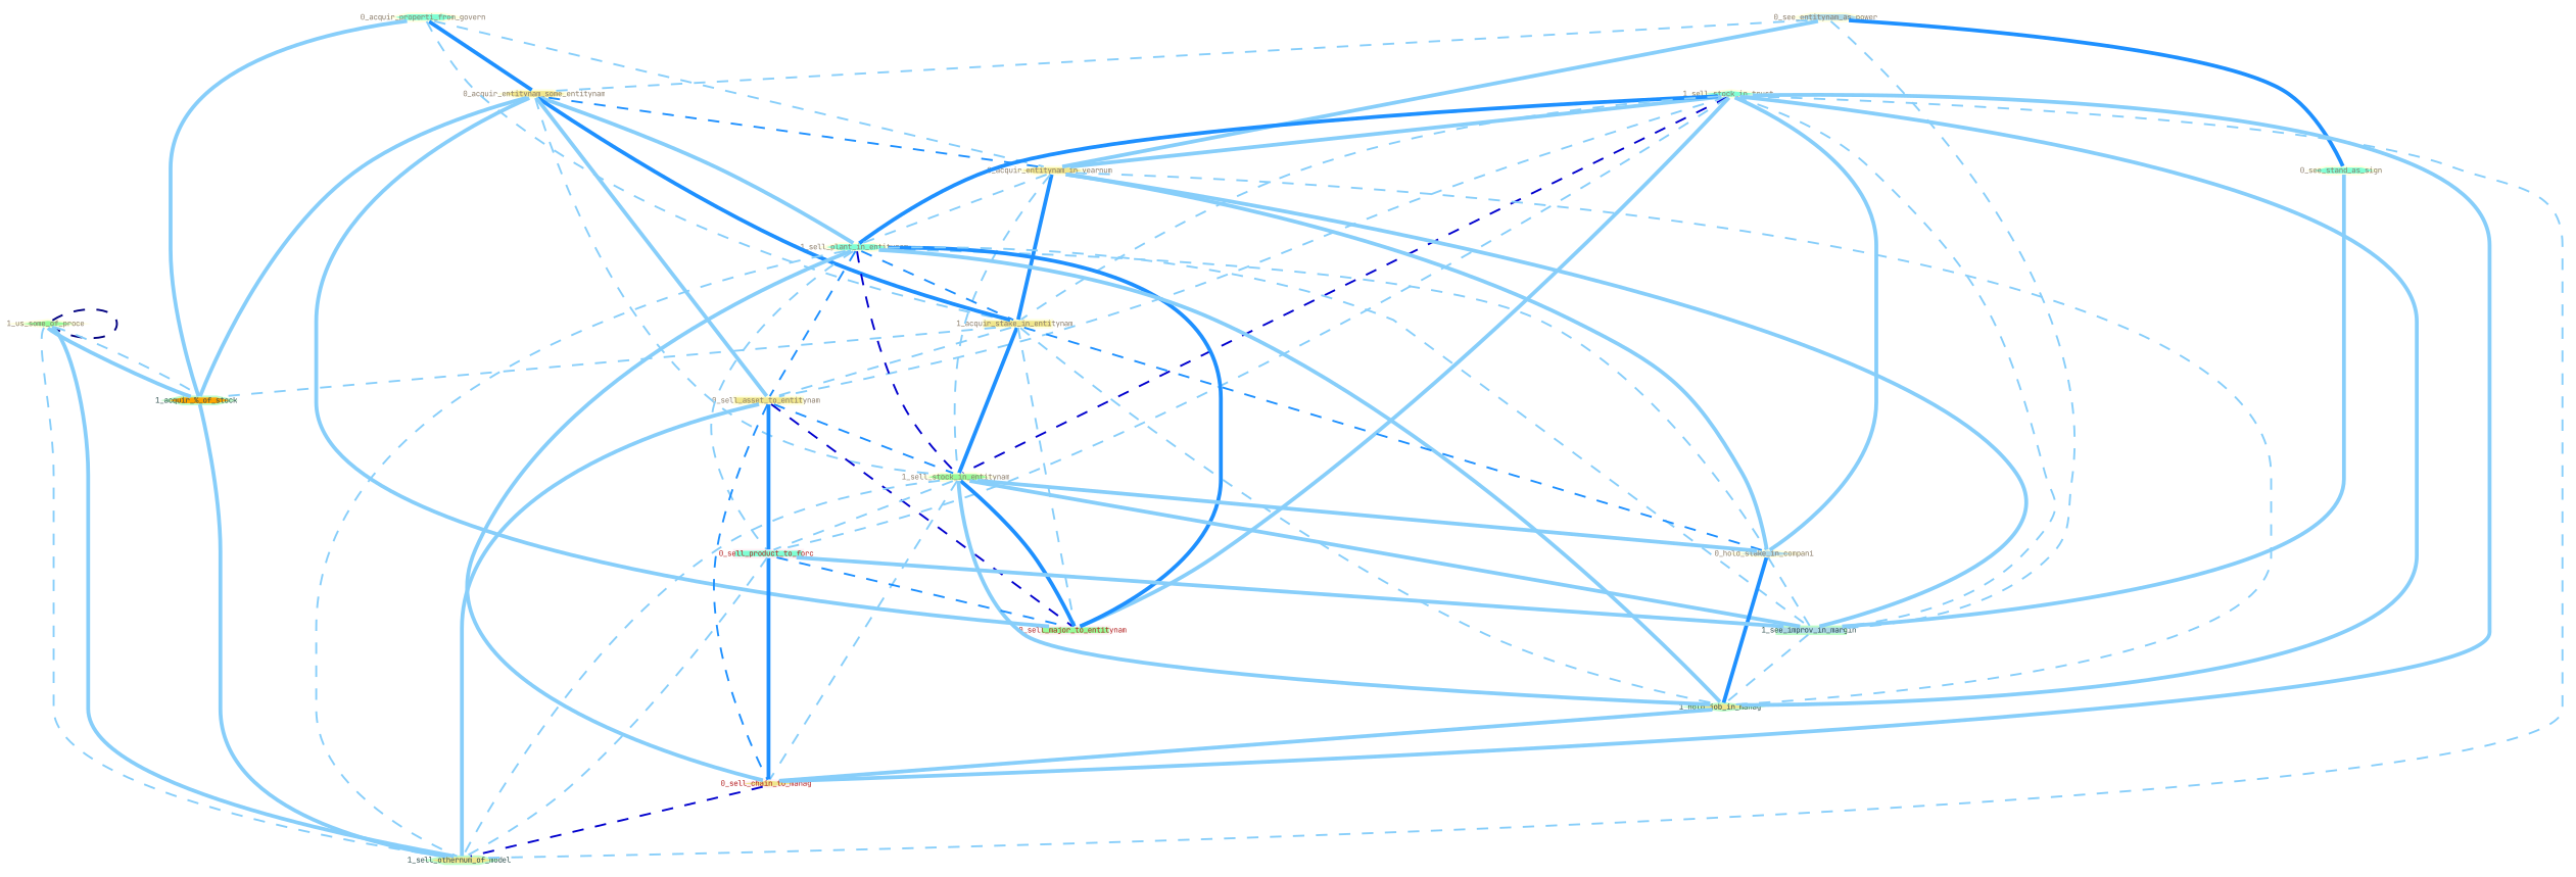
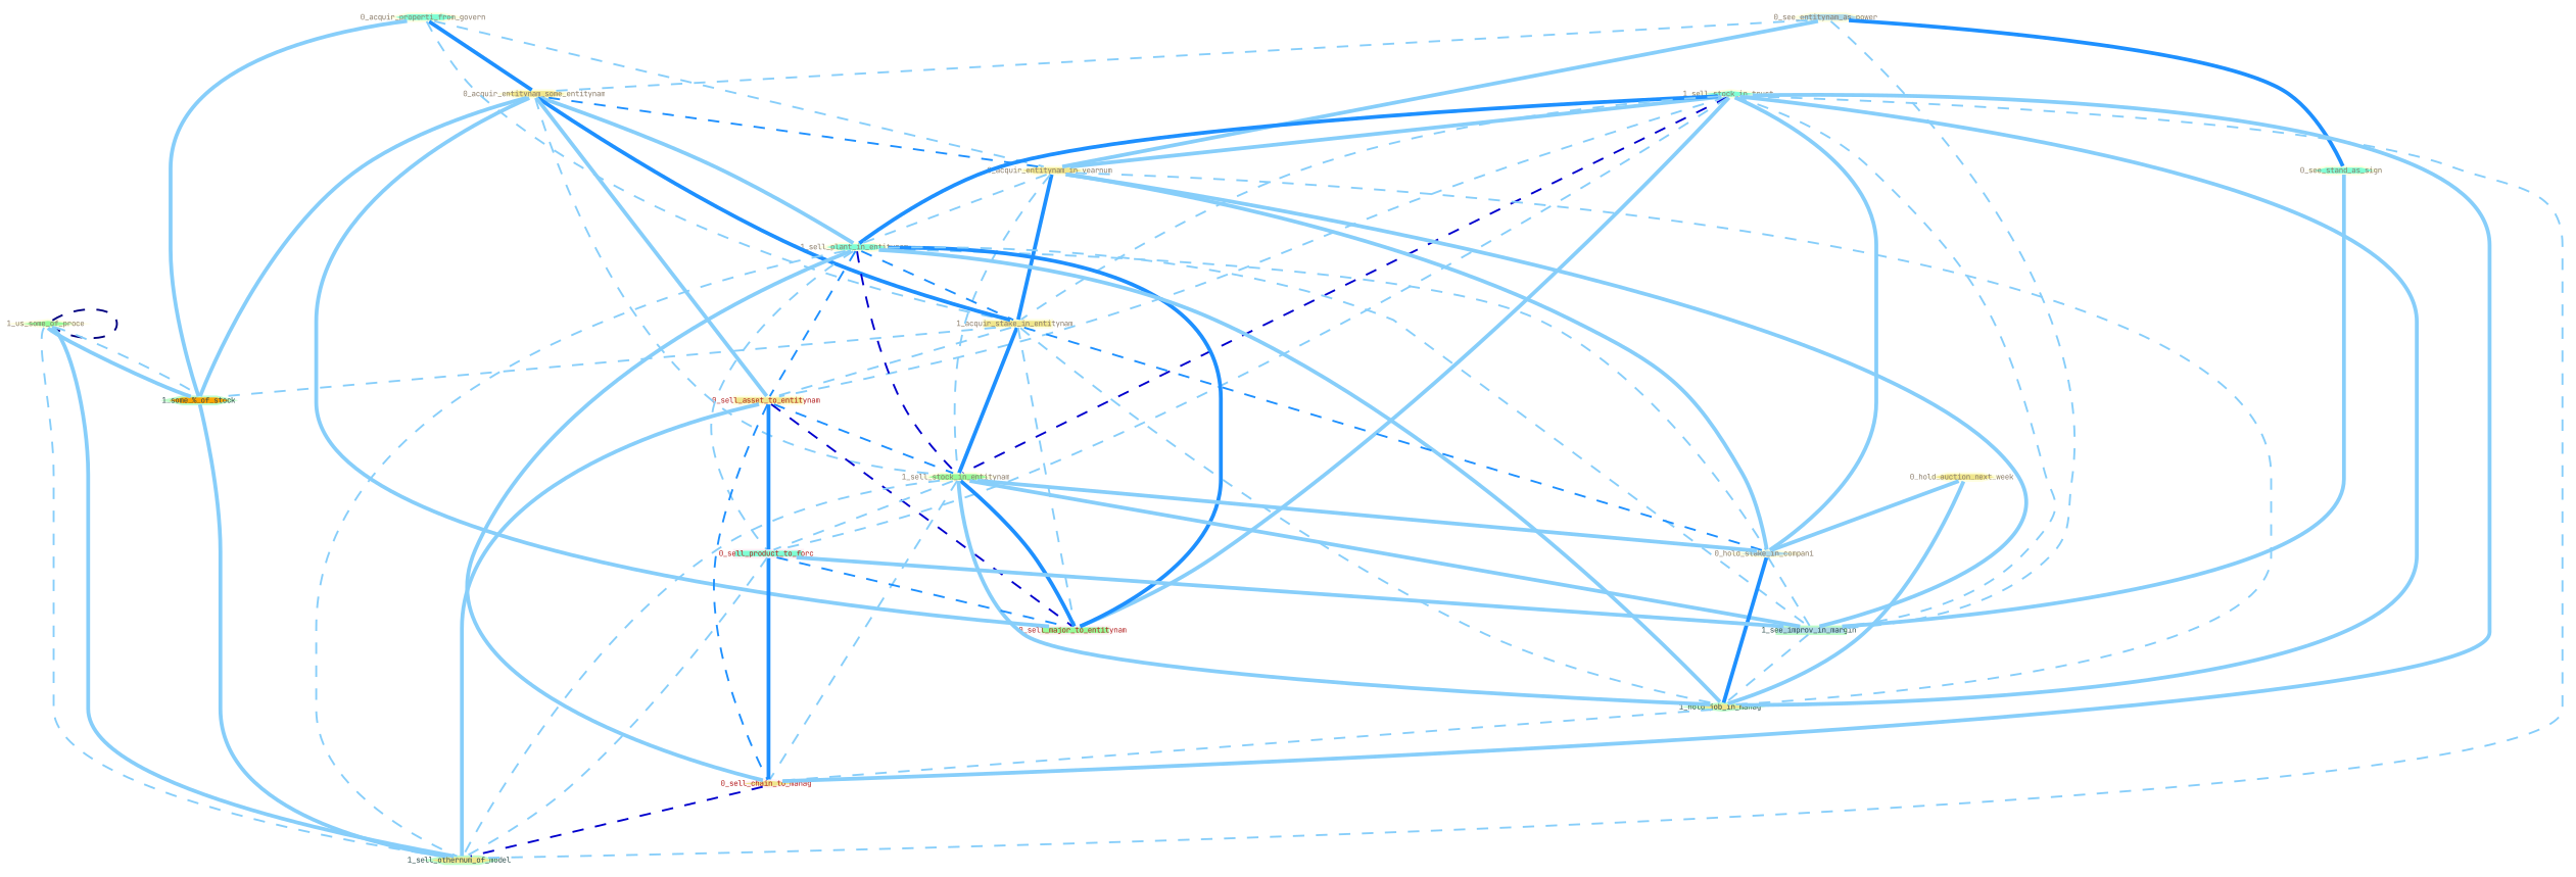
  graph {
    fontname="JetBrains Mono"
    node [color="#ffffe0" fillcolor=khaki fixedsize=true fontcolor="#8b7d6b" fontname="JetBrains Mono" fontsize=4 shape=hexagon style=filled]
    edge [color="#87cefa" fontname="JetBrains Mono" style=dashed w=1]
    "0_see_entitynam_as_power " [fillcolor=lightblue height=.06 width=.5]
    "0_acquir_properti_from_govern " [fillcolor=aquamarine height=.06 width=.5]
    n3 [height=.06 label="0_acquir_entitynam_some_entitynam" width=.5]
    "1_sell_stock_in_trust " [fillcolor=aquamarine height=.06 shape=diamond width=.5]
    "0_acquir_entitynam_in_yearnum " [height=.06 width=.5]
+   "0_hold_auction_next_week " [height=.06 width=.5]
    "0_see_stand_as_sign " [fillcolor=aquamarine height=.06 width=.5]
    "1_sell_plant_in_entitynam " [fillcolor=aquamarine height=.06 width=.5]
    "1_acquir_stake_in_entitynam " [height=.06 shape=box width=.5]
-   "0_sell_asset_to_entitynam " [height=.06 shape=box width=.5]
+   "0_sell_asset_to_entitynam " [fontcolor="#b22222" height=.06 shape=box width=.5]
    "1_us_some_of_proce " [fillcolor=palegreen height=.06 shape=diamond width=.5]
    "1_sell_stock_in_entitynam " [fillcolor=palegreen height=.06 width=.5]
    "0_hold_stake_in_compani " [fillcolor=lightblue height=.06 shape=diamond width=.5]
    "0_sell_product_to_forc " [color="#fff0f5" fillcolor=aquamarine fontcolor="#b22222" height=.06 shape=box width=.5]
    "0_sell_major_to_entitynam " [color="#fff0f5" fillcolor=palegreen fontcolor="#b22222" height=.06 shape=box width=.5]
    "0_sell_chain_to_manag " [color="#fff0f5" fontcolor="#b22222" height=.06 shape=diamond width=.5]
    "1_see_improv_in_margin " [color="#BDFCC9" fillcolor=lightblue fontcolor="#2f4f4f" height=.06 shape=box width=.5]
-   "1_acquir_%_of_stock " [color="#BDFCC9" fillcolor=orange fontcolor="#2f4f4f" height=.06 width=.5]
+   "1_acquir_%_of_stock " [color="#BDFCC9" fillcolor=orange fontcolor="#2f4f4f" height=.06 width=.5 label="1_some_%_of_stock"]
    "1_hold_job_in_manag " [color="#BDFCC9" fontcolor="#2f4f4f" height=.06 shape=diamond width=.5]
    "1_sell_othernum_of_model " [color="#BDFCC9" fontcolor="#2f4f4f" height=.06 width=.5]
    subgraph sub_1 {
      "0_see_entitynam_as_power "
      "0_acquir_properti_from_govern "
      n3
      "1_sell_stock_in_trust "
      "0_acquir_entitynam_in_yearnum "
+     "0_hold_auction_next_week "
      "0_see_stand_as_sign "
      "1_sell_plant_in_entitynam "
      "1_acquir_stake_in_entitynam "
      "0_sell_asset_to_entitynam "
      "1_us_some_of_proce "
      "1_sell_stock_in_entitynam "
      "0_hold_stake_in_compani "
    }
    subgraph sub_2 {
      "0_sell_product_to_forc "
      "0_sell_major_to_entitynam "
      "0_sell_chain_to_manag "
    }
    "0_see_entitynam_as_power " -- n3
    "0_see_entitynam_as_power " -- "0_acquir_entitynam_in_yearnum " [style=bold]
    "0_see_entitynam_as_power " -- "0_see_stand_as_sign " [color="#1e90ff" style=bold w=2]
    "0_see_entitynam_as_power " -- "1_see_improv_in_margin "
    "0_acquir_properti_from_govern " -- n3 [color="#1e90ff" style=bold w=2]
    "0_acquir_properti_from_govern " -- "0_acquir_entitynam_in_yearnum "
    "0_acquir_properti_from_govern " -- "1_acquir_stake_in_entitynam "
    "0_acquir_properti_from_govern " -- "1_acquir_%_of_stock " [style=bold]
    n3 -- "0_acquir_entitynam_in_yearnum " [color="#1e90ff" w=2]
    n3 -- "1_sell_plant_in_entitynam " [style=bold]
    n3 -- "1_acquir_stake_in_entitynam " [color="#1e90ff" style=bold w=2]
    n3 -- "0_sell_asset_to_entitynam " [style=bold]
    n3 -- "1_sell_stock_in_entitynam "
    n3 -- "0_sell_major_to_entitynam " [style=bold]
    n3 -- "1_acquir_%_of_stock " [style=bold]
    "1_sell_stock_in_trust " -- "0_acquir_entitynam_in_yearnum " [style=bold]
    "1_sell_stock_in_trust " -- "1_sell_plant_in_entitynam " [color="#1e90ff" style=bold w=2]
    "1_sell_stock_in_trust " -- "1_acquir_stake_in_entitynam "
    "1_sell_stock_in_trust " -- "0_sell_asset_to_entitynam "
    "1_sell_stock_in_trust " -- "1_sell_stock_in_entitynam " [color="#0000cd" w=3]
    "1_sell_stock_in_trust " -- "0_hold_stake_in_compani " [style=bold]
    "1_sell_stock_in_trust " -- "0_sell_product_to_forc "
    "1_sell_stock_in_trust " -- "0_sell_major_to_entitynam " [style=bold]
    "1_sell_stock_in_trust " -- "0_sell_chain_to_manag " [style=bold]
    "1_sell_stock_in_trust " -- "1_see_improv_in_margin "
    "1_sell_stock_in_trust " -- "1_hold_job_in_manag " [style=bold]
    "1_sell_stock_in_trust " -- "1_sell_othernum_of_model "
    "0_acquir_entitynam_in_yearnum " -- "1_sell_plant_in_entitynam "
    "0_acquir_entitynam_in_yearnum " -- "1_acquir_stake_in_entitynam " [color="#1e90ff" style=bold w=2]
    "0_acquir_entitynam_in_yearnum " -- "1_sell_stock_in_entitynam "
    "0_acquir_entitynam_in_yearnum " -- "0_hold_stake_in_compani " [style=bold]
    "0_acquir_entitynam_in_yearnum " -- "1_see_improv_in_margin " [style=bold]
    "0_acquir_entitynam_in_yearnum " -- "1_hold_job_in_manag "
+   "0_hold_auction_next_week " -- "0_hold_stake_in_compani " [style=bold]
+   "0_hold_auction_next_week " -- "1_hold_job_in_manag " [style=bold]
    "0_see_stand_as_sign " -- "1_see_improv_in_margin " [style=bold]
    "1_sell_plant_in_entitynam " -- "1_acquir_stake_in_entitynam " [color="#1e90ff" w=2]
    "1_sell_plant_in_entitynam " -- "0_sell_asset_to_entitynam " [color="#1e90ff" w=2]
    "1_sell_plant_in_entitynam " -- "1_sell_stock_in_entitynam " [color="#0000cd" w=3]
    "1_sell_plant_in_entitynam " -- "0_hold_stake_in_compani "
    "1_sell_plant_in_entitynam " -- "0_sell_product_to_forc "
    "1_sell_plant_in_entitynam " -- "0_sell_major_to_entitynam " [color="#1e90ff" style=bold w=2]
    "1_sell_plant_in_entitynam " -- "0_sell_chain_to_manag " [style=bold]
    "1_sell_plant_in_entitynam " -- "1_see_improv_in_margin "
    "1_sell_plant_in_entitynam " -- "1_hold_job_in_manag " [style=bold]
    "1_sell_plant_in_entitynam " -- "1_sell_othernum_of_model "
    "1_acquir_stake_in_entitynam " -- "0_sell_asset_to_entitynam "
    "1_acquir_stake_in_entitynam " -- "1_sell_stock_in_entitynam " [color="#1e90ff" style=bold w=2]
    "1_acquir_stake_in_entitynam " -- "0_hold_stake_in_compani " [color="#1e90ff" w=2]
    "1_acquir_stake_in_entitynam " -- "0_sell_major_to_entitynam "
    "1_acquir_stake_in_entitynam " -- "1_acquir_%_of_stock "
    "1_acquir_stake_in_entitynam " -- "1_hold_job_in_manag "
    "0_sell_asset_to_entitynam " -- "1_sell_stock_in_entitynam " [color="#1e90ff" w=2]
    "0_sell_asset_to_entitynam " -- "0_sell_product_to_forc " [color="#1e90ff" style=bold w=2]
    "0_sell_asset_to_entitynam " -- "0_sell_major_to_entitynam " [color="#0000cd" w=3]
    "0_sell_asset_to_entitynam " -- "0_sell_chain_to_manag " [color="#1e90ff" w=2]
    "0_sell_asset_to_entitynam " -- "1_sell_othernum_of_model " [style=bold]
    "1_us_some_of_proce " -- "1_us_some_of_proce " [color="#000080" w=4]
    "1_us_some_of_proce " -- "1_acquir_%_of_stock " [style=bold]
    "1_us_some_of_proce " -- "1_acquir_%_of_stock "
    "1_us_some_of_proce " -- "1_sell_othernum_of_model "
    "1_us_some_of_proce " -- "1_sell_othernum_of_model " [style=bold]
    "1_sell_stock_in_entitynam " -- "0_hold_stake_in_compani " [style=bold]
    "1_sell_stock_in_entitynam " -- "0_sell_product_to_forc "
    "1_sell_stock_in_entitynam " -- "0_sell_major_to_entitynam " [color="#1e90ff" style=bold w=2]
    "1_sell_stock_in_entitynam " -- "0_sell_chain_to_manag "
    "1_sell_stock_in_entitynam " -- "1_see_improv_in_margin " [style=bold]
    "1_sell_stock_in_entitynam " -- "1_hold_job_in_manag " [style=bold]
    "1_sell_stock_in_entitynam " -- "1_sell_othernum_of_model "
    "0_hold_stake_in_compani " -- "1_see_improv_in_margin "
    "0_hold_stake_in_compani " -- "1_hold_job_in_manag " [color="#1e90ff" style=bold w=2]
    "0_sell_product_to_forc " -- "0_sell_major_to_entitynam " [color="#1e90ff" w=2]
    "0_sell_product_to_forc " -- "0_sell_chain_to_manag " [color="#1e90ff" style=bold w=2]
    "0_sell_product_to_forc " -- "1_see_improv_in_margin " [style=bold]
    "0_sell_product_to_forc " -- "1_sell_othernum_of_model "
    "0_sell_chain_to_manag " -- "1_sell_othernum_of_model " [color="#0000cd"]
    "1_see_improv_in_margin " -- "1_hold_job_in_manag "
    "1_acquir_%_of_stock " -- "1_sell_othernum_of_model " [style=bold]
-   "1_hold_job_in_manag " -- "0_sell_chain_to_manag " [style=bold]
+   "1_hold_job_in_manag " -- "0_sell_chain_to_manag "
  }
